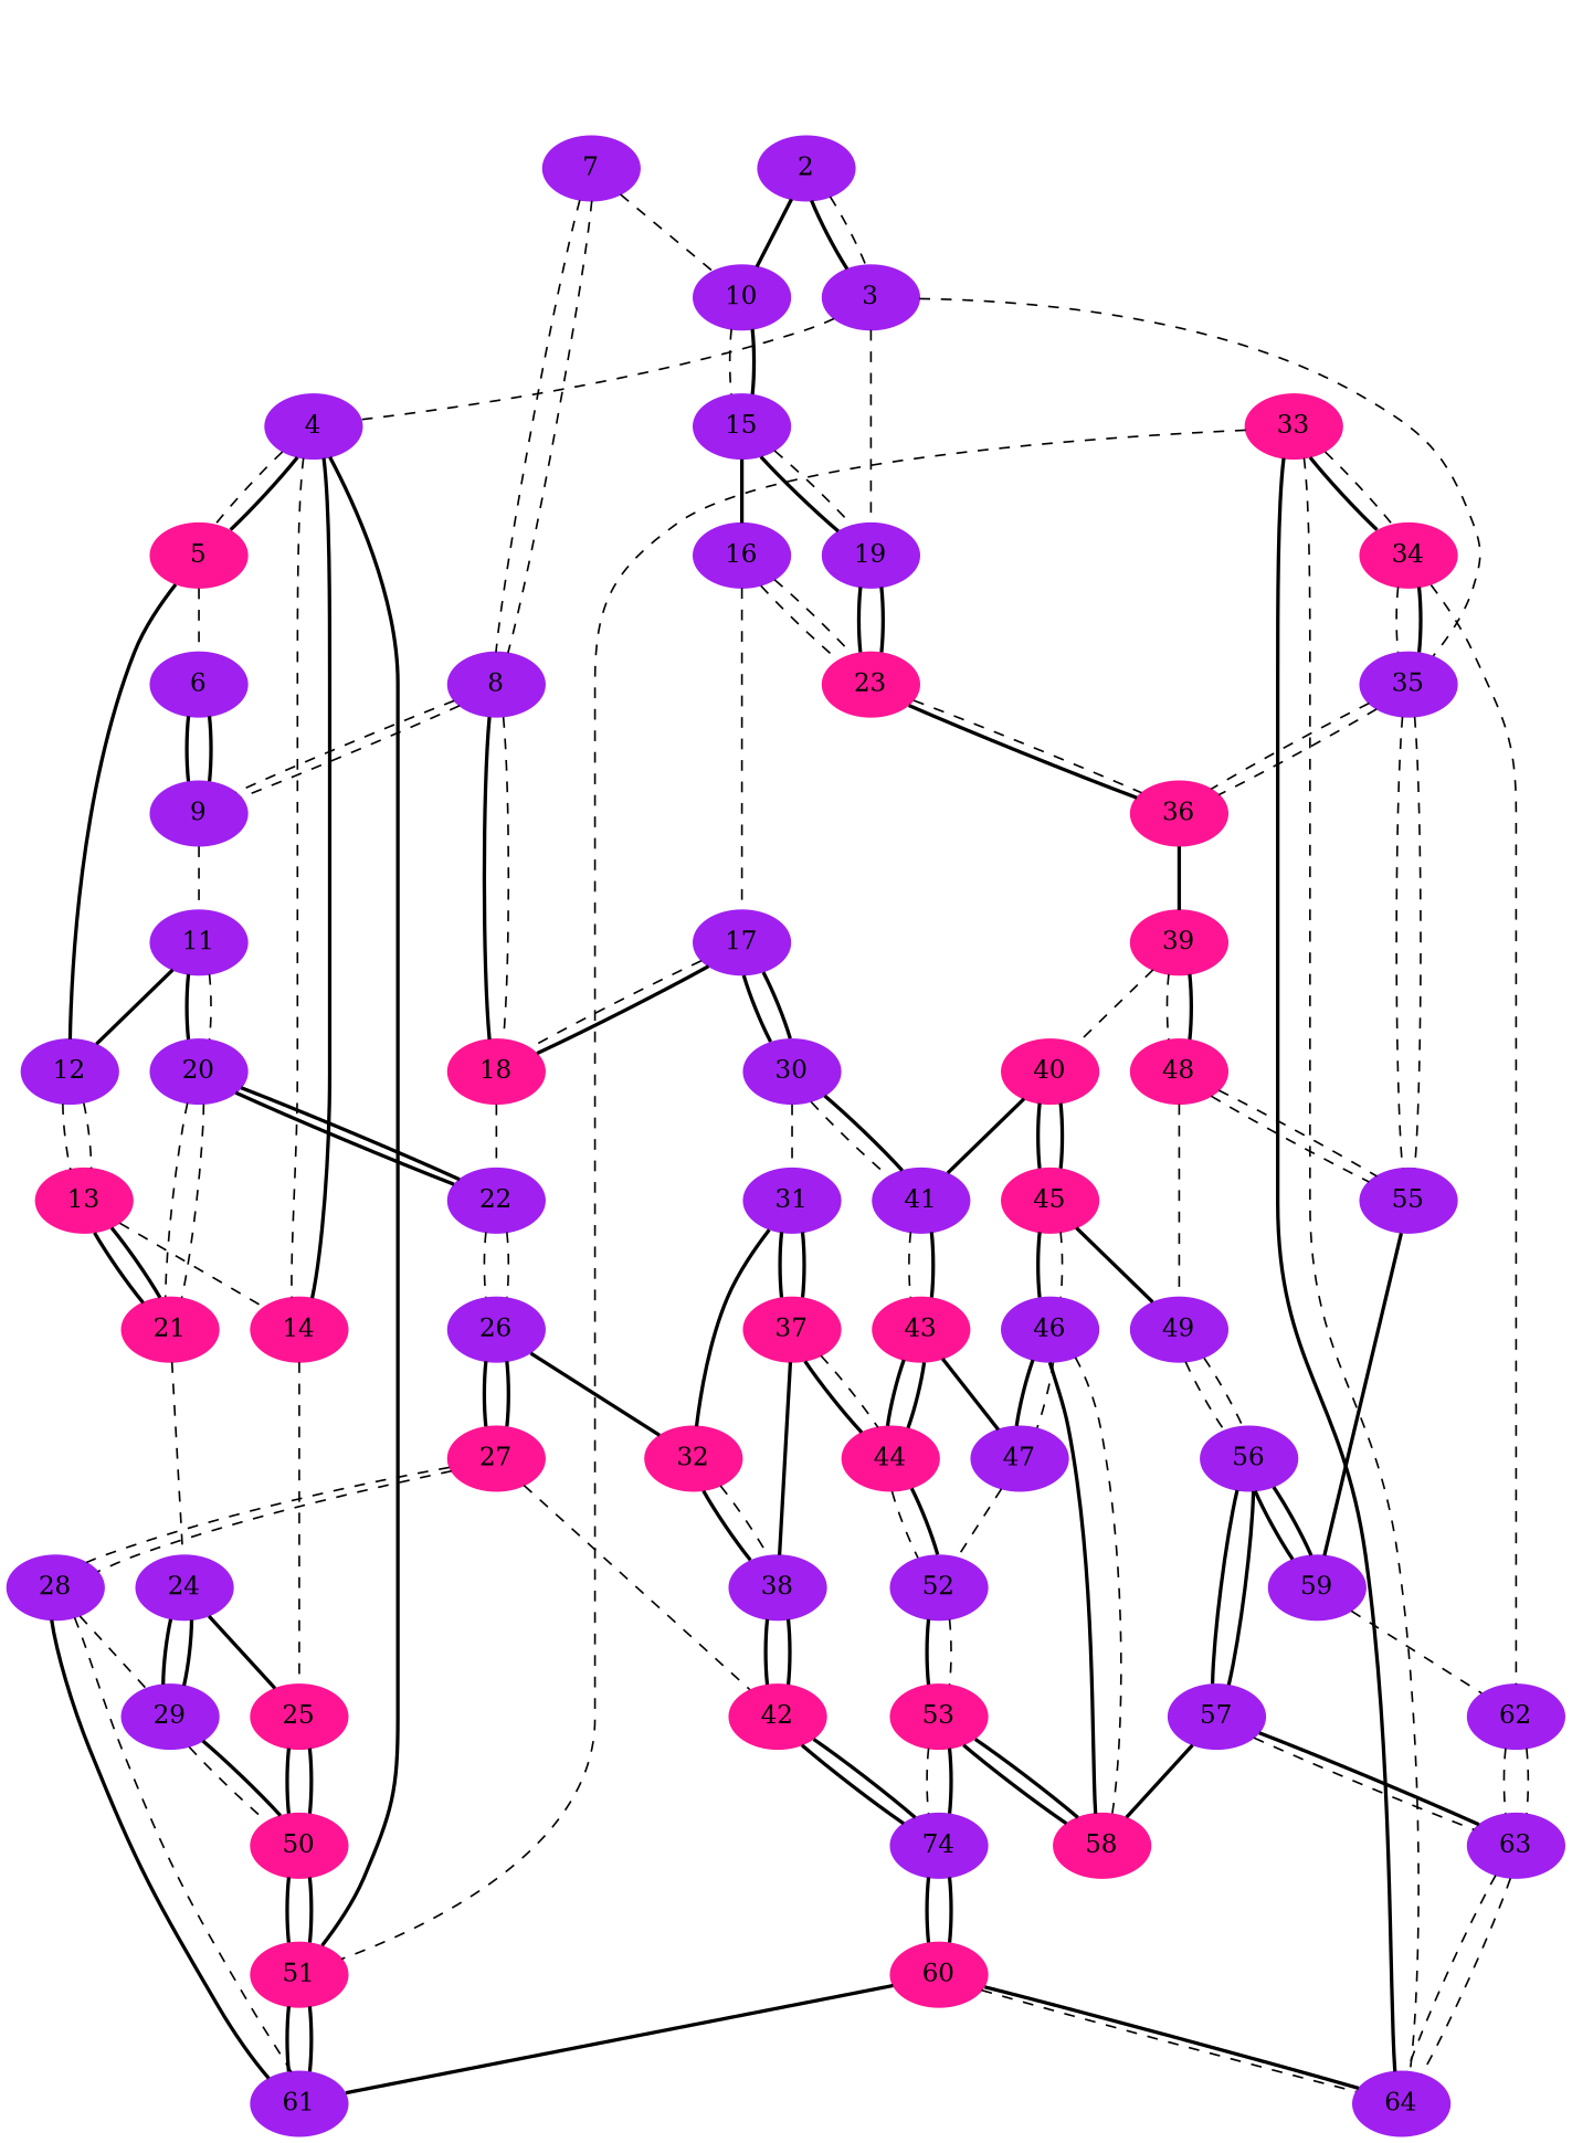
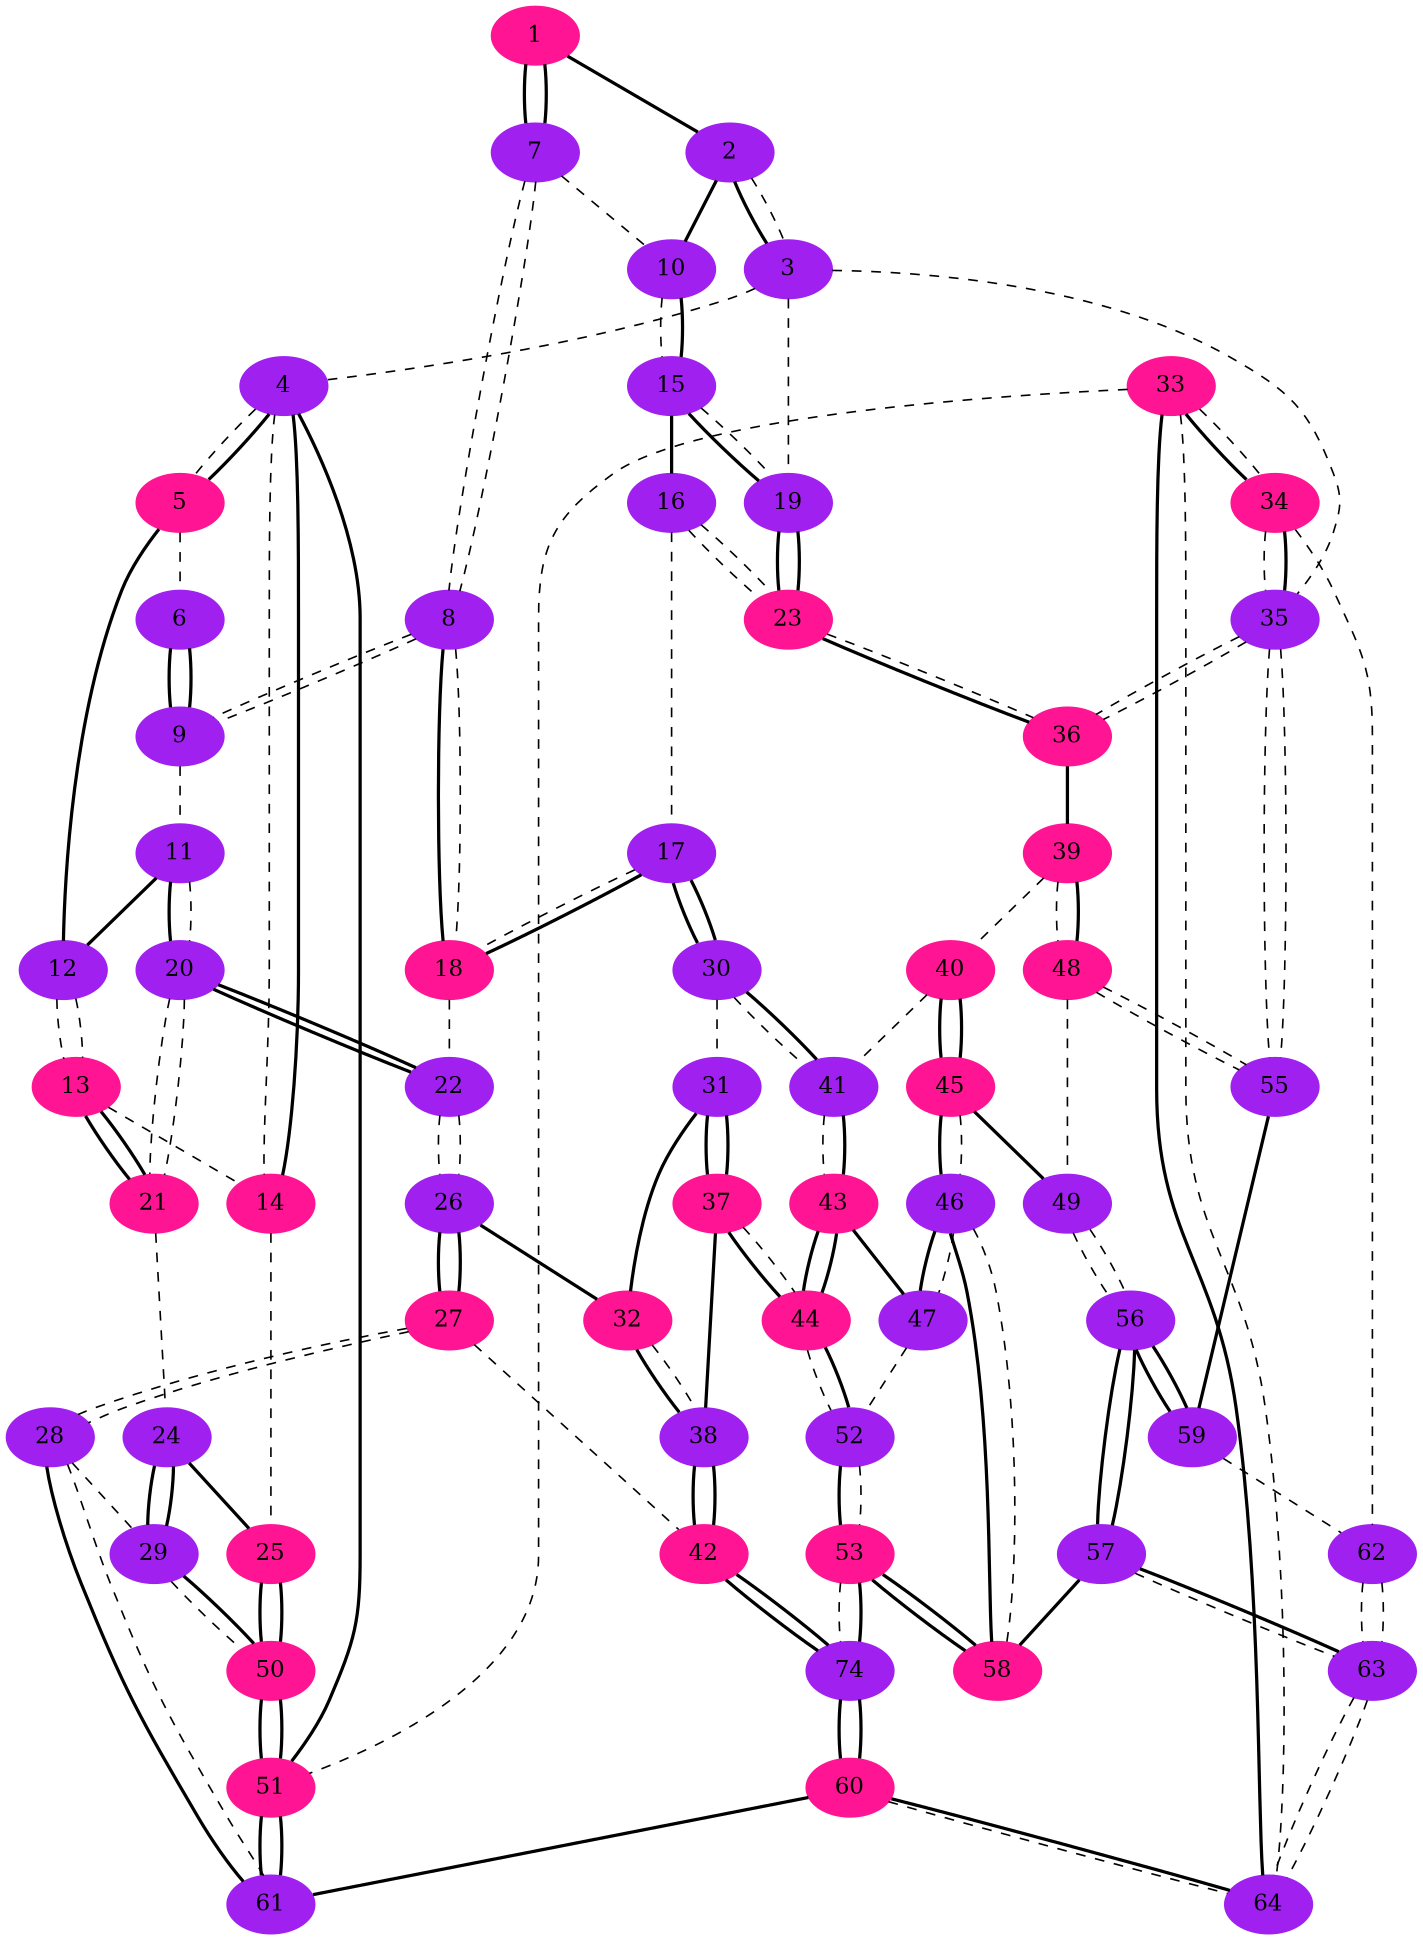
  graph {
    node [color=purple style=filled]
    edge [style=bold]
+   1 [color=deeppink]
    2
    7
    3
    10
    8
    4
    19
    35
    15
    5 [color=deeppink]
    14 [color=deeppink]
    51 [color=deeppink]
    23 [color=deeppink]
    33 [color=deeppink]
    34 [color=deeppink]
    64
    6
    12
    25 [color=deeppink]
    61
    9
    13 [color=deeppink]
    11
    18 [color=deeppink]
    22
    20
    16
    21 [color=deeppink]
    24
    50 [color=deeppink]
    17
    30
    36 [color=deeppink]
    31
    41
    26
    29
    27 [color=deeppink]
    32 [color=deeppink]
    39 [color=deeppink]
    28
    42 [color=deeppink]
    38
    n45 [label=74]
    37 [color=deeppink]
    43 [color=deeppink]
    44 [color=deeppink]
    62
    55
    63
    59
    40 [color=deeppink]
    48 [color=deeppink]
    52
    45 [color=deeppink]
    49
    46
    47
    60 [color=deeppink]
    53 [color=deeppink]
    58 [color=deeppink]
    56
    57
+   1 -- 2
+   1 -- 7
+   1 -- 7
    2 -- 3
    2 -- 3 [style=dashed]
    2 -- 10
    7 -- 10 [style=dashed]
    7 -- 8 [style=dashed]
    7 -- 8 [style=dashed]
    3 -- 4 [style=dashed]
    3 -- 19 [style=dashed]
    3 -- 35 [style=dashed]
    10 -- 15 [style=dashed]
    10 -- 15
    8 -- 9 [style=dashed]
    8 -- 9 [style=dashed]
    8 -- 18
    8 -- 18 [style=dashed]
    4 -- 5 [style=dashed]
    4 -- 5
    4 -- 14 [style=dashed]
    4 -- 14
    4 -- 51
    19 -- 23
    19 -- 23
    35 -- 36 [style=dashed]
    35 -- 36 [style=dashed]
    35 -- 55 [style=dashed]
    35 -- 55 [style=dashed]
    15 -- 19
    15 -- 19 [style=dashed]
    15 -- 16
    5 -- 6 [style=dashed]
    5 -- 12
    14 -- 25 [style=dashed]
    51 -- 61
    51 -- 61
    23 -- 36
    23 -- 36 [style=dashed]
    33 -- 51 [style=dashed]
    33 -- 34
    33 -- 34 [style=dashed]
    33 -- 64
    33 -- 64 [style=dashed]
    34 -- 35 [style=dashed]
    34 -- 35
    34 -- 62 [style=dashed]
    6 -- 9
    6 -- 9
    12 -- 13 [style=dashed]
    12 -- 13 [style=dashed]
    25 -- 50
    25 -- 50
    9 -- 11 [style=dashed]
    13 -- 14 [style=dashed]
    13 -- 21
    13 -- 21
    11 -- 12
    11 -- 20
    11 -- 20 [style=dashed]
    18 -- 22 [style=dashed]
    22 -- 26 [style=dashed]
    22 -- 26 [style=dashed]
    20 -- 22
    20 -- 22
    20 -- 21 [style=dashed]
    20 -- 21 [style=dashed]
    16 -- 23 [style=dashed]
    16 -- 23 [style=dashed]
    16 -- 17 [style=dashed]
    21 -- 24 [style=dashed]
    24 -- 25
    24 -- 29
    24 -- 29
    50 -- 51
    50 -- 51
    17 -- 18 [style=dashed]
    17 -- 18
    17 -- 30
    17 -- 30
    30 -- 31 [style=dashed]
    30 -- 41 [style=dashed]
    30 -- 41
    36 -- 39
    31 -- 32
    31 -- 37
    31 -- 37
    41 -- 43 [style=dashed]
    41 -- 43
    26 -- 27
    26 -- 27
    26 -- 32
    29 -- 50 [style=dashed]
    29 -- 50
    27 -- 28 [style=dashed]
    27 -- 28 [style=dashed]
    27 -- 42 [style=dashed]
    32 -- 38
    32 -- 38 [style=dashed]
    39 -- 40 [style=dashed]
    39 -- 48 [style=dashed]
    39 -- 48
    28 -- 61
    28 -- 61 [style=dashed]
    28 -- 29 [style=dashed]
    42 -- n45
    42 -- n45
    38 -- 42
    38 -- 42
    n45 -- 60
    n45 -- 60
    37 -- 38
    37 -- 44
    37 -- 44 [style=dashed]
    43 -- 44
    43 -- 44
    43 -- 47
    44 -- 52 [style=dashed]
    44 -- 52
    62 -- 63 [style=dashed]
    62 -- 63 [style=dashed]
    55 -- 59
    63 -- 64 [style=dashed]
    63 -- 64 [style=dashed]
    59 -- 62 [style=dashed]
-   40 -- 41
+   40 -- 41 [style=dashed]
    40 -- 45
    40 -- 45
    48 -- 55 [style=dashed]
    48 -- 55 [style=dashed]
    48 -- 49 [style=dashed]
    52 -- 53
    52 -- 53 [style=dashed]
    45 -- 49
    45 -- 46
    45 -- 46 [style=dashed]
    49 -- 56 [style=dashed]
    49 -- 56 [style=dashed]
    46 -- 47
    46 -- 47 [style=dashed]
    46 -- 58
    46 -- 58 [style=dashed]
    47 -- 52 [style=dashed]
    60 -- 64 [style=dashed]
    60 -- 64
    60 -- 61
    53 -- n45 [style=dashed]
    53 -- n45
    53 -- 58
    53 -- 58
    56 -- 59
    56 -- 59
    56 -- 57
    56 -- 57
    57 -- 63 [style=dashed]
    57 -- 63
    57 -- 58
  }
